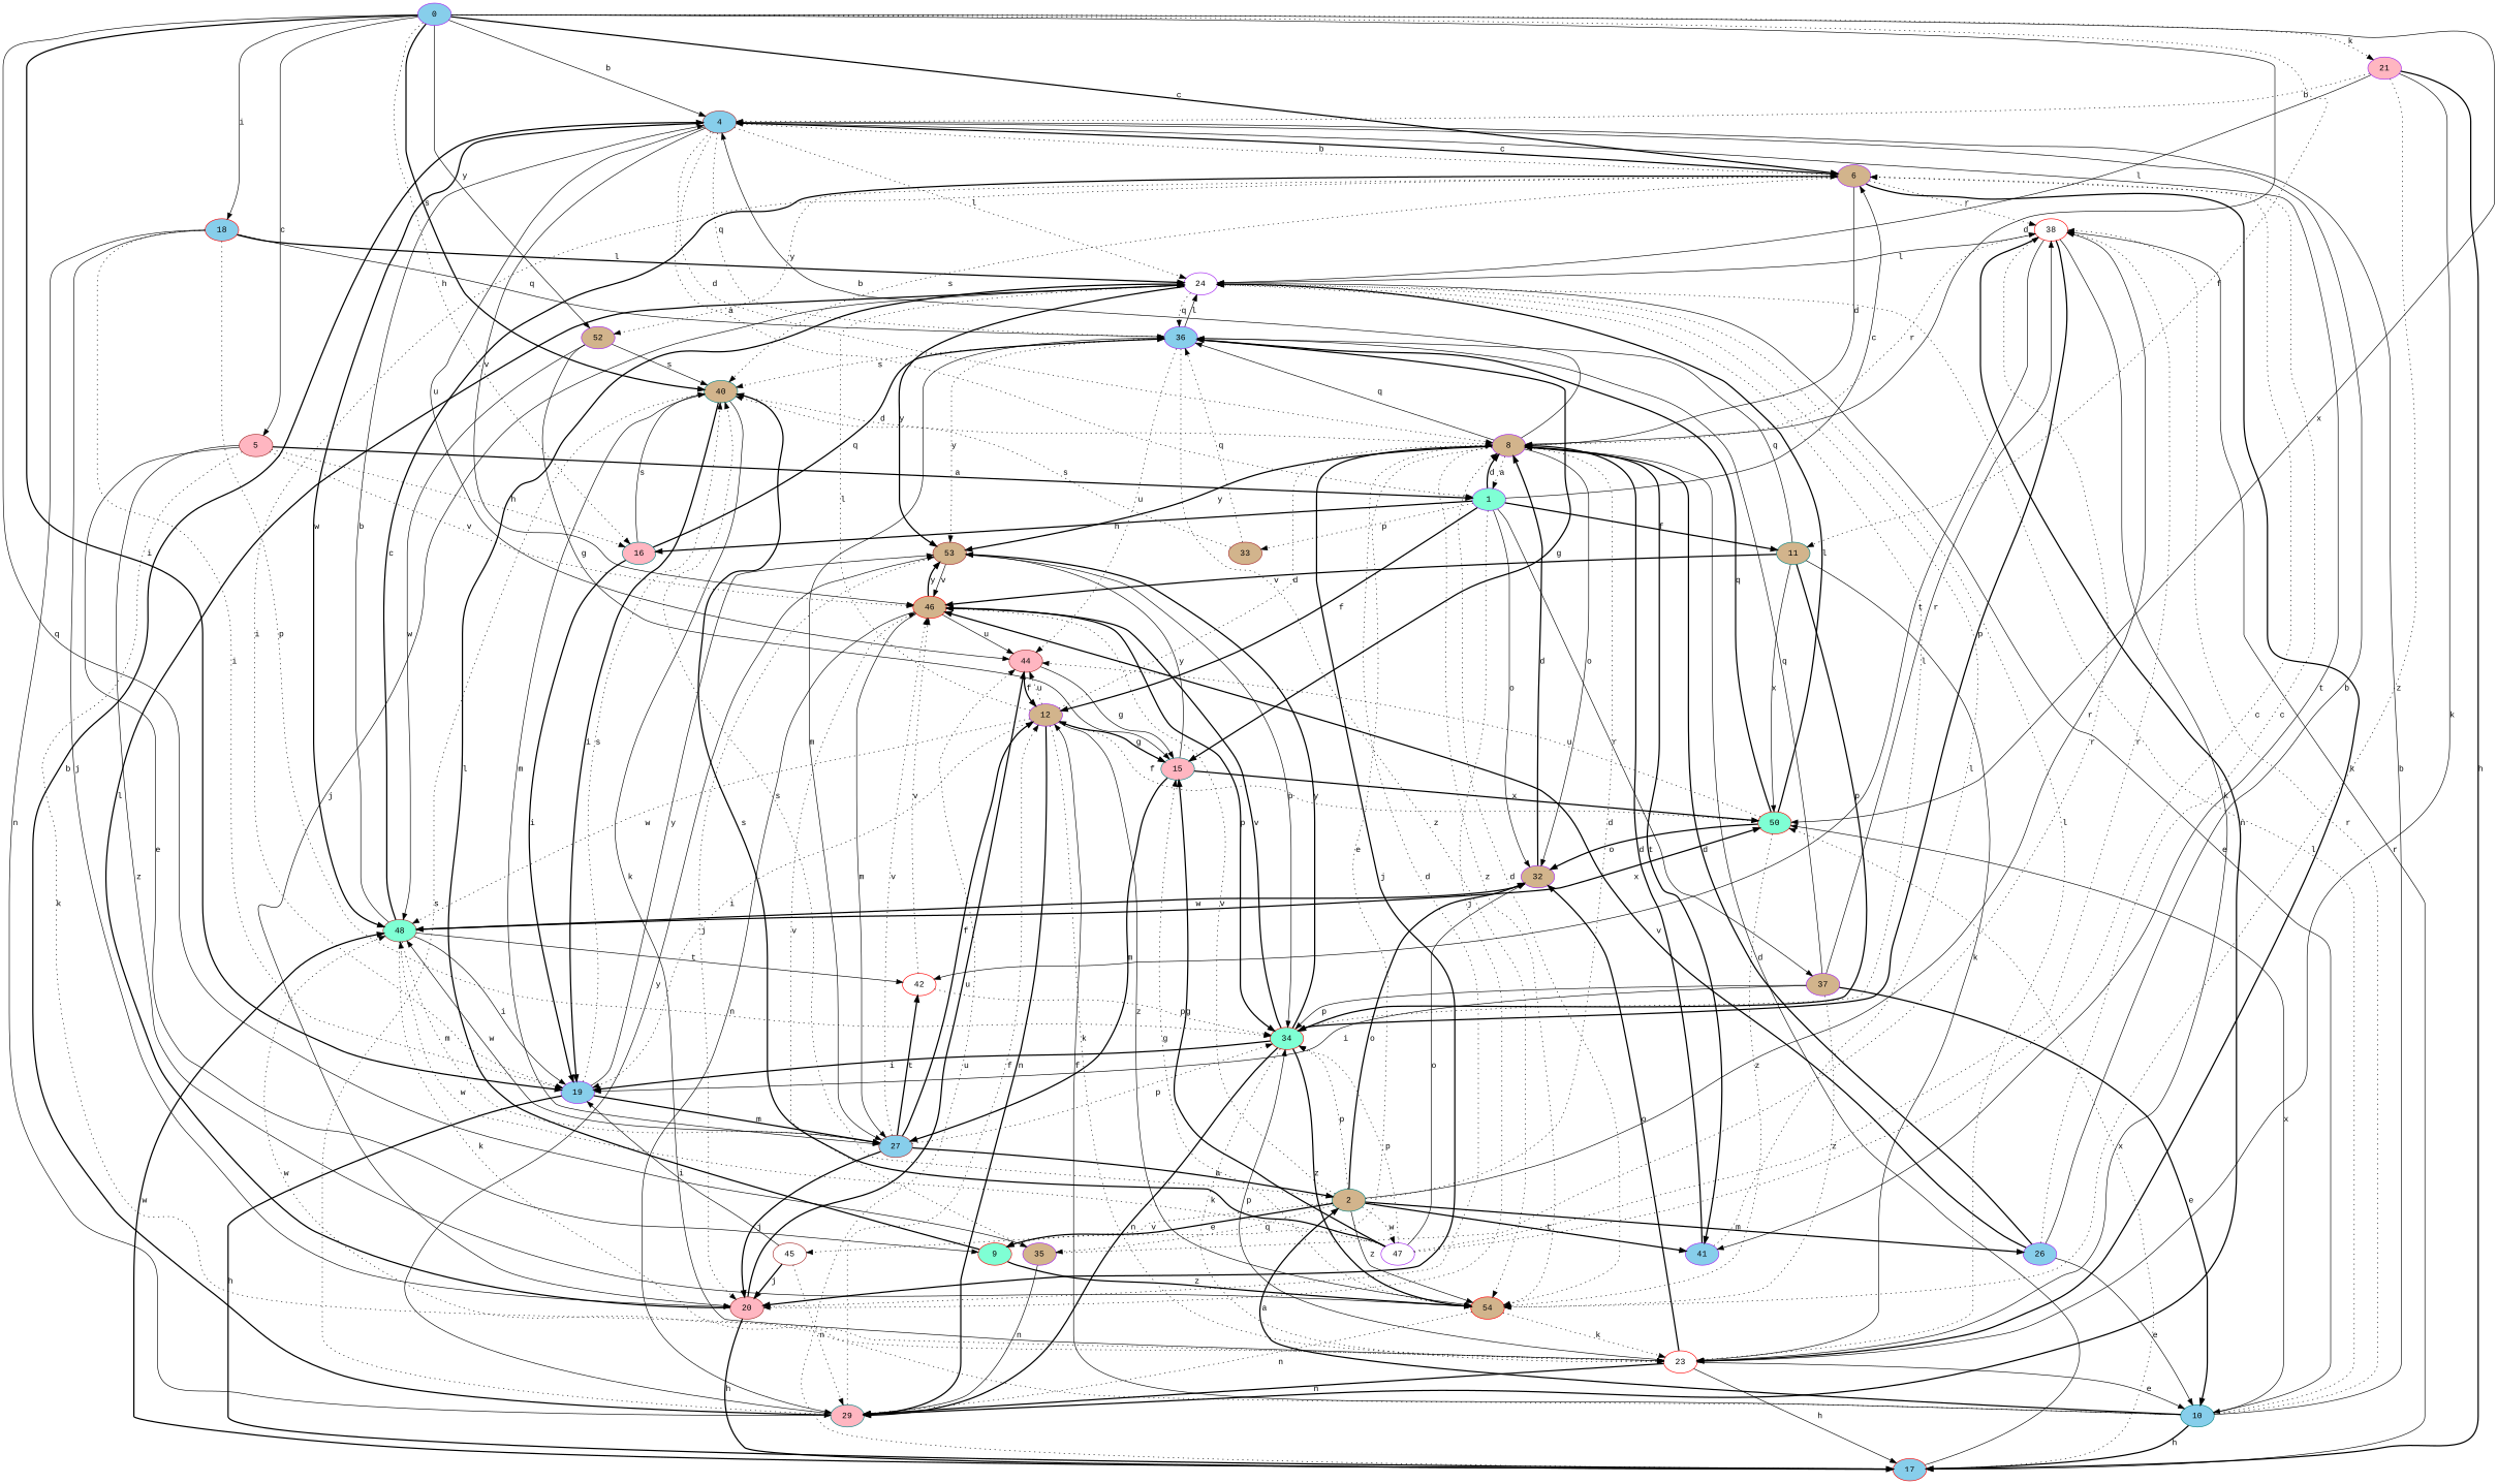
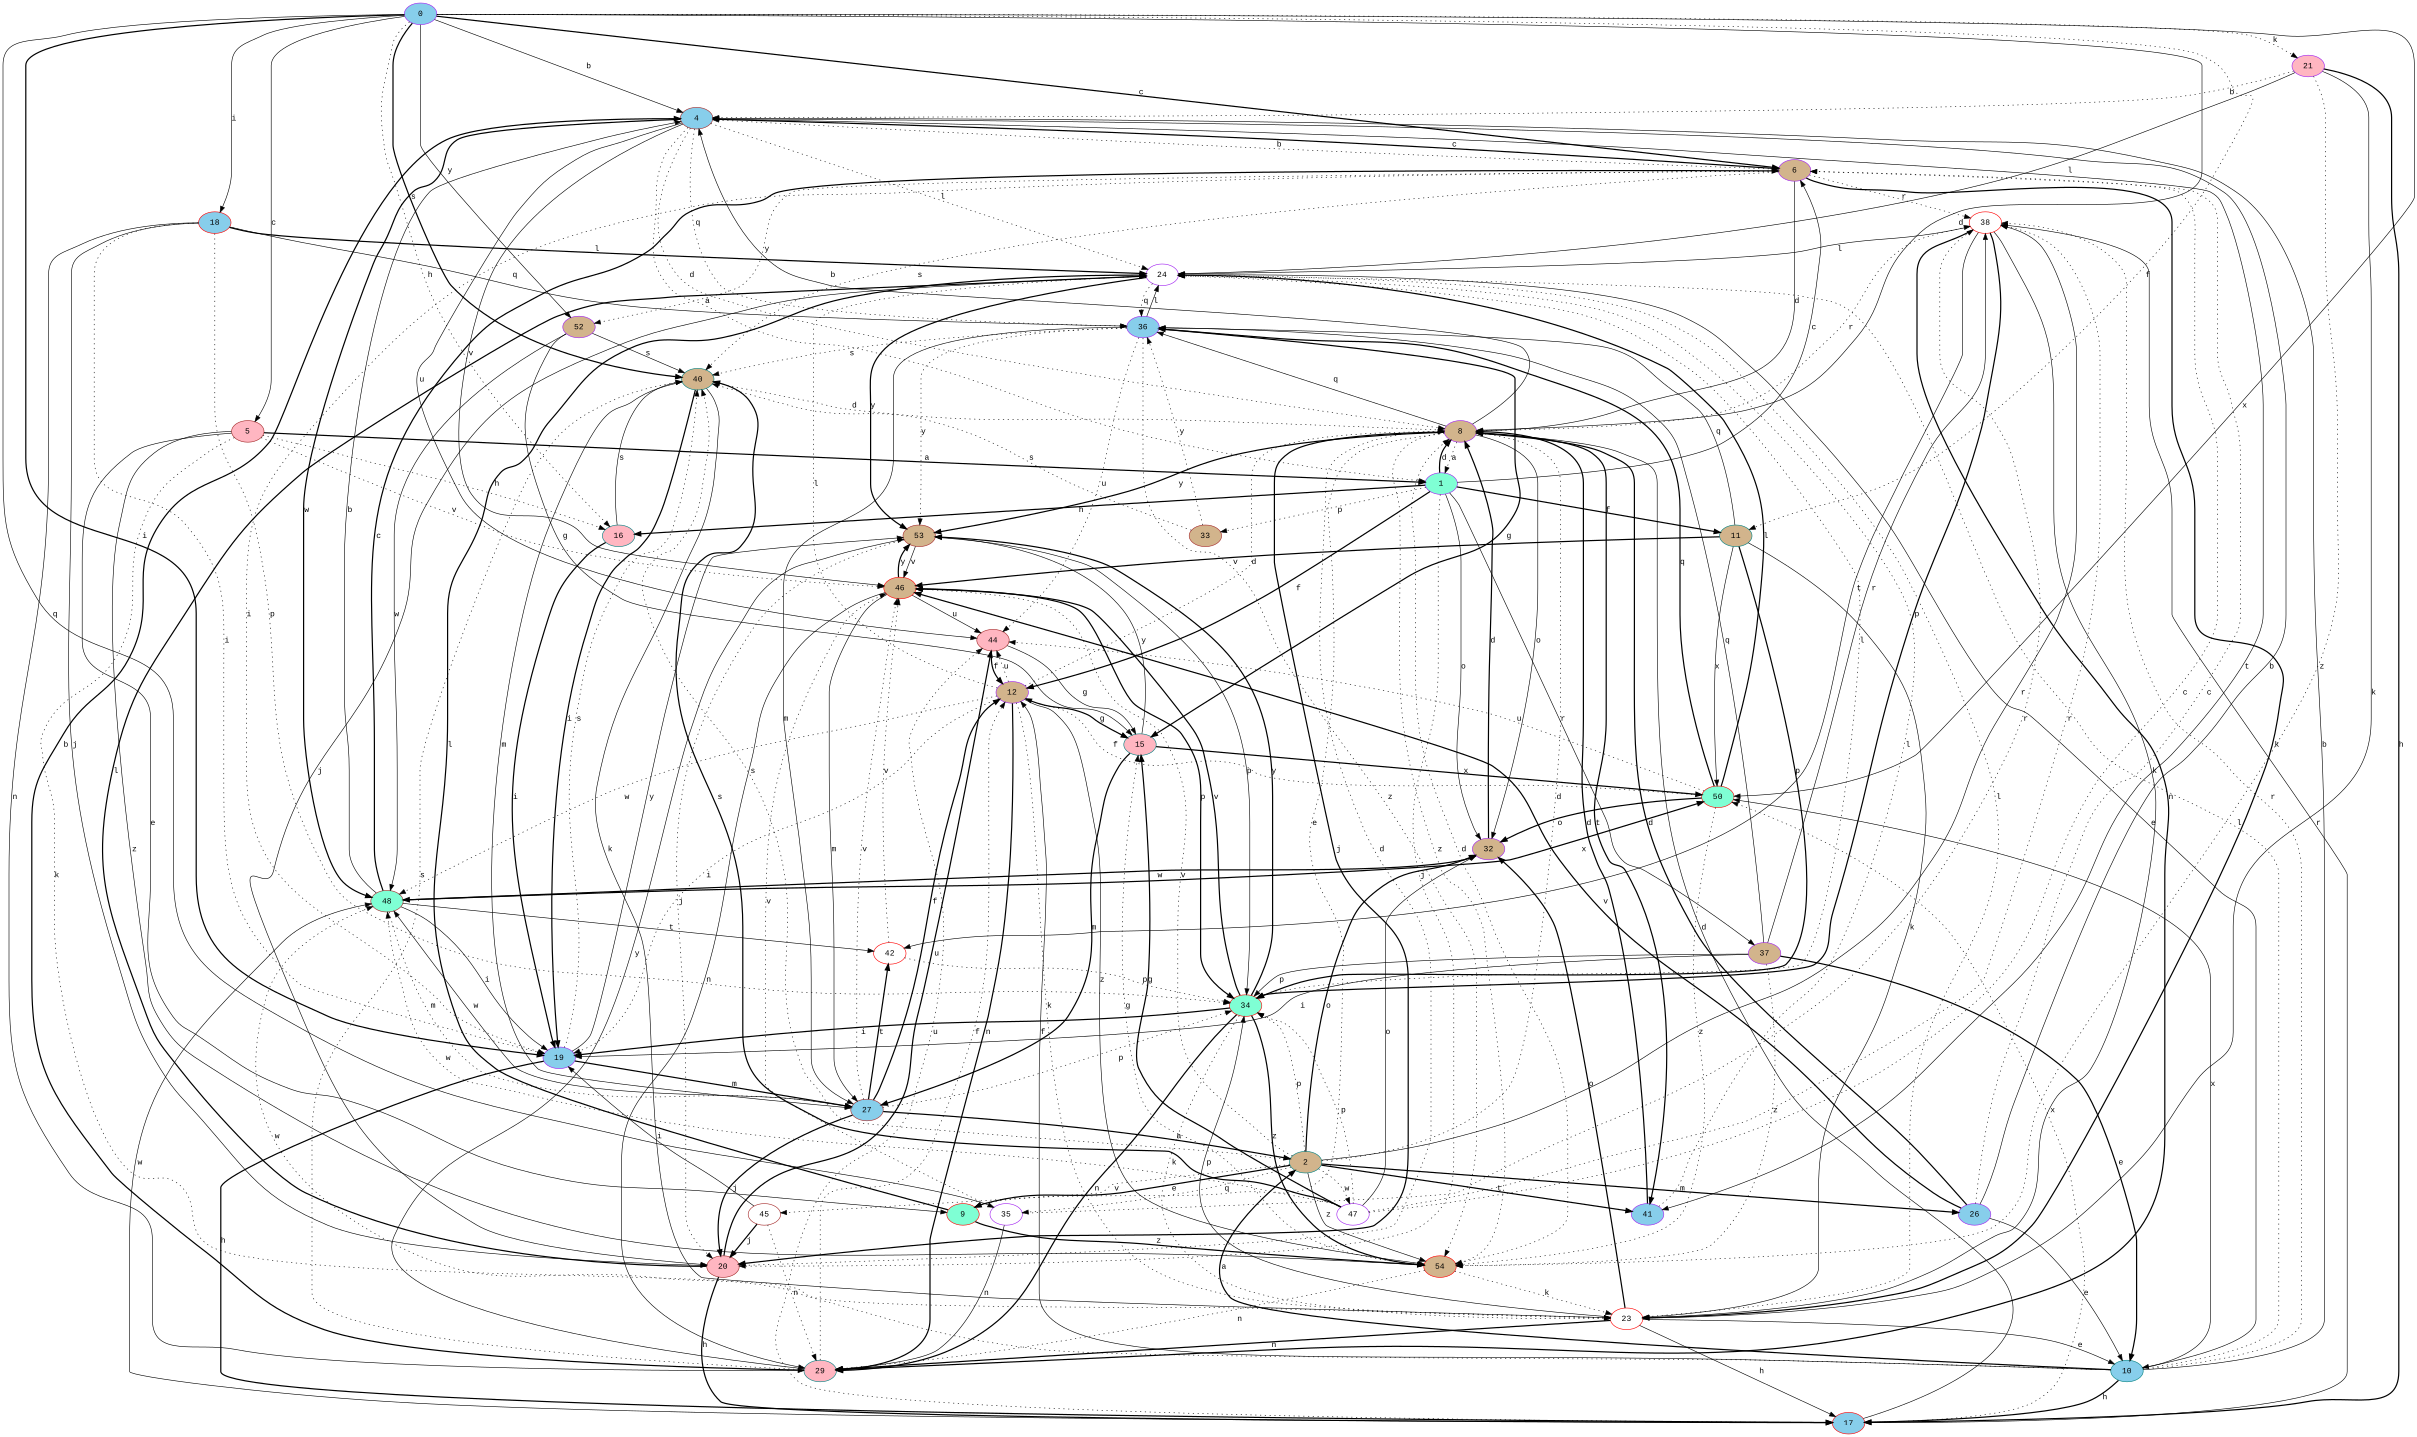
  strict digraph {
    fontname="Liberation Mono"
    node [color=purple fillcolor=tan fontname="Liberation Mono" style=filled]
    edge [fontname="Liberation Mono" style=dotted]
    0 [fillcolor=skyblue]
    4 [color=brown fillcolor=skyblue]
    5 [color=brown fillcolor=lightpink]
    6
    8
    11 [color=teal]
    16 [color=teal fillcolor=lightpink]
    18 [color=red fillcolor=skyblue]
    19 [fillcolor=skyblue]
    21 [fillcolor=lightpink]
-   35
+   35 [fillcolor=white]
    40 [color=teal]
    50 [color=red fillcolor=aquamarine]
    52
    1 [fillcolor=aquamarine]
    41 [fillcolor=skyblue]
    46 [color=red]
    24 [fillcolor=white]
    36 [fillcolor=skyblue]
    44 [color=brown fillcolor=lightpink]
    48 [color=brown fillcolor=aquamarine]
    9 [color=red fillcolor=aquamarine]
    54 [color=red]
    23 [color=red fillcolor=white]
    38 [color=red fillcolor=white]
    20 [color=brown fillcolor=lightpink]
    32
    53 [color=brown]
    34 [color=red fillcolor=aquamarine]
    29 [color=teal fillcolor=lightpink]
    17 [color=red fillcolor=skyblue]
    27 [color=brown fillcolor=skyblue]
    12
    15 [color=teal fillcolor=lightpink]
    33 [color=brown]
    37
    10 [color=teal fillcolor=skyblue]
    2 [color=teal]
    26 [fillcolor=skyblue]
    45 [color=brown fillcolor=white]
    47 [fillcolor=white]
    42 [color=red fillcolor=white]
    0 -> 4 [label=b style=solid]
    0 -> 5 [label=c style=solid]
    0 -> 6 [label=c style=bold]
    0 -> 8 [label=d style=solid]
    0 -> 11 [label=f]
    0 -> 16 [label=h]
    0 -> 18 [label=i style=solid]
    0 -> 19 [label=i style=bold]
    0 -> 21 [label=k]
    0 -> 35 [label=q style=solid]
    0 -> 40 [label=s style=bold]
    0 -> 50 [label=x style=solid]
    0 -> 52 [label=y style=solid]
    4 -> 6 [label=c style=bold]
    4 -> 8 [label=d]
    4 -> 1 [label=a]
    4 -> 41 [label=t style=solid]
    4 -> 46 [label=v style=solid]
    4 -> 24 [label=l]
    4 -> 36 [label=q]
    4 -> 44 [label=u style=solid]
    4 -> 48 [label=w style=bold]
    5 -> 16 [label=h]
    5 -> 1 [label=a style=bold]
    5 -> 46 [label=v]
    5 -> 9 [label=e style=solid]
    5 -> 54 [label=z style=solid]
    5 -> 23 [label=k]
    6 -> 4 [label=b]
    6 -> 8 [label=d style=solid]
    6 -> 19 [label=i]
    6 -> 40 [label=s]
    6 -> 52 [label=y]
    6 -> 23 [label=k style=bold]
    6 -> 38 [label=r]
    8 -> 4 [label=b style=solid]
    8 -> 1 [label=a]
    8 -> 41 [label=t style=bold]
    8 -> 36 [label=q style=solid]
    8 -> 9 [label=e]
    8 -> 54 [label=z]
    8 -> 38 [label=r]
    8 -> 20 [label=j style=bold]
    8 -> 32 [label=o style=solid]
    8 -> 53 [label=y style=bold]
    11 -> 50 [label=x style=solid]
    11 -> 46 [label=v style=bold]
    11 -> 36 [label=q style=solid]
    11 -> 23 [label=k style=solid]
    11 -> 34 [label=p style=bold]
    16 -> 19 [label=i style=bold]
    16 -> 40 [label=s style=solid]
-   16 -> 36 [label=q style=bold]
    18 -> 19 [label=i]
    18 -> 24 [label=l style=bold]
    18 -> 36 [label=q style=solid]
    18 -> 20 [label=j style=solid]
    18 -> 34 [label=p]
    18 -> 29 [label=n style=solid]
    19 -> 40 [label=s]
    19 -> 53 [label=y style=solid]
    19 -> 17 [label=h style=bold]
    19 -> 27 [label=m style=bold]
    21 -> 4 [label=b]
    21 -> 24 [label=l style=solid]
    21 -> 54 [label=z]
    21 -> 23 [label=k style=solid]
    21 -> 17 [label=h style=bold]
    35 -> 46 [label=v]
    35 -> 38 [label=r]
    35 -> 29 [label=n style=solid]
    40 -> 8 [label=d]
    40 -> 19 [label=i style=bold]
    40 -> 23 [label=k style=solid]
    40 -> 27 [label=m style=solid]
    50 -> 24 [label=l style=bold]
    50 -> 36 [label=q style=bold]
    50 -> 44 [label=u]
    50 -> 54 [label=z]
    50 -> 32 [label=o style=bold]
    50 -> 12 [label=f]
    52 -> 40 [label=s style=solid]
    52 -> 48 [label=w style=solid]
    52 -> 15 [label=g style=solid]
    1 -> 6 [label=c style=solid]
    1 -> 8 [label=d style=bold]
    1 -> 11 [label=f style=bold]
    1 -> 16 [label=h style=bold]
    1 -> 20 [label=j]
    1 -> 32 [label=o style=solid]
    1 -> 12 [label=f style=bold]
    1 -> 33 [label=p]
    1 -> 37 [label=r style=solid]
    41 -> 8 [label=d style=bold]
    41 -> 24 [label=l]
    46 -> 44 [label=u style=solid]
    46 -> 53 [label=y style=bold]
    46 -> 34 [label=p style=bold]
    46 -> 29 [label=n style=solid]
    46 -> 27 [label=m style=solid]
    24 -> 36 [label=q]
    24 -> 20 [label=j style=solid]
    24 -> 53 [label=y style=bold]
    24 -> 10 [label=e style=solid]
    36 -> 40 [label=s]
    36 -> 24 [label=l style=solid]
    36 -> 44 [label=u]
    36 -> 54 [label=z]
    36 -> 53 [label=y]
    36 -> 27 [label=m style=solid]
    36 -> 15 [label=g style=bold]
    44 -> 12 [label=f style=bold]
    44 -> 15 [label=g style=solid]
    48 -> 4 [label=b style=solid]
    48 -> 6 [label=c style=bold]
    48 -> 19 [label=i style=solid]
    48 -> 50 [label=x style=bold]
-   48 -> 23 [label=k]
    48 -> 27 [label=m]
    48 -> 42 [label=t style=solid]
    9 -> 24 [label=l style=bold]
    9 -> 54 [label=z style=bold]
    54 -> 8 [label=d]
    54 -> 23 [label=k]
    54 -> 29 [label=n]
    54 -> 15 [label=g]
    23 -> 24 [label=l]
    23 -> 32 [label=o style=bold]
    23 -> 34 [label=p style=solid]
    23 -> 29 [label=n style=bold]
    23 -> 17 [label=h style=solid]
    23 -> 10 [label=e style=solid]
    38 -> 24 [label=l style=solid]
    38 -> 23 [label=k style=solid]
    38 -> 34 [label=p style=bold]
    38 -> 29 [label=n style=bold]
    38 -> 42 [label=t style=solid]
    20 -> 8 [label=d]
    20 -> 24 [label=l style=bold]
    20 -> 44 [label=u style=bold]
    20 -> 17 [label=h style=bold]
    32 -> 8 [label=d style=bold]
    32 -> 48 [label=w style=bold]
    53 -> 46 [label=v style=solid]
    53 -> 20 [label=j]
    53 -> 34 [label=p style=solid]
    34 -> 19 [label=i style=bold]
    34 -> 46 [label=v style=bold]
    34 -> 24 [label=l]
    34 -> 54 [label=z style=bold]
    34 -> 23 [label=k]
    34 -> 53 [label=y style=bold]
    34 -> 29 [label=n style=bold]
    29 -> 4 [label=b style=bold]
    29 -> 40 [label=s]
    29 -> 53 [label=y style=solid]
    29 -> 12 [label=f]
    17 -> 8 [label=d style=solid]
    17 -> 50 [label=x]
    17 -> 44 [label=u]
-   17 -> 48 [label=w style=bold]
+   17 -> 48 [label=w style=solid]
    17 -> 38 [label=r style=solid]
    27 -> 46 [label=v]
    27 -> 48 [label=w style=solid]
    27 -> 20 [label=j style=bold]
    27 -> 34 [label=p]
    27 -> 12 [label=f style=bold]
    27 -> 2 [label=a style=bold]
    27 -> 42 [label=t style=bold]
    12 -> 8 [label=d]
    12 -> 19 [label=i]
    12 -> 24 [label=l]
    12 -> 44 [label=u]
    12 -> 48 [label=w]
    12 -> 54 [label=z style=solid]
    12 -> 23 [label=k]
    12 -> 29 [label=n style=bold]
    12 -> 15 [label=g style=bold]
    15 -> 50 [label=x style=bold]
    15 -> 53 [label=y style=solid]
    15 -> 27 [label=m style=bold]
    33 -> 40 [label=s]
-   33 -> 36 [label=q]
+   33 -> 36 [label=y]
    37 -> 19 [label=i style=solid]
    37 -> 36 [label=q style=solid]
    37 -> 54 [label=z]
    37 -> 38 [label=r style=solid]
    37 -> 34 [label=p style=solid]
    37 -> 10 [label=e style=bold]
    10 -> 4 [label=b style=solid]
    10 -> 50 [label=x style=solid]
    10 -> 24 [label=l]
    10 -> 48 [label=w]
    10 -> 38 [label=r]
    10 -> 17 [label=h style=bold]
    10 -> 12 [label=f style=solid]
    10 -> 2 [label=a style=bold]
    2 -> 8 [label=d]
    2 -> 35 [label=q]
    2 -> 40 [label=s]
    2 -> 41 [label=t style=bold]
    2 -> 46 [label=v]
    2 -> 9 [label=e style=bold]
    2 -> 54 [label=z style=solid]
    2 -> 38 [label=r style=solid]
    2 -> 32 [label=o style=bold]
    2 -> 34 [label=p]
    2 -> 26 [label=m style=bold]
    2 -> 45 [label=v]
    2 -> 47 [label=w]
    26 -> 4 [label=b style=solid]
    26 -> 6 [label=c]
    26 -> 8 [label=d style=bold]
    26 -> 46 [label=v style=bold]
    26 -> 10 [label=e style=solid]
    45 -> 19 [label=i style=solid]
    45 -> 20 [label=j style=bold]
    45 -> 29 [label=n]
    47 -> 6 [label=c]
    47 -> 40 [label=s style=bold]
    47 -> 48 [label=w]
    47 -> 38 [label=r]
    47 -> 32 [label=o style=solid]
    47 -> 34 [label=p]
    47 -> 15 [label=g style=bold]
    42 -> 46 [label=v]
    42 -> 34 [label=p]
  }
